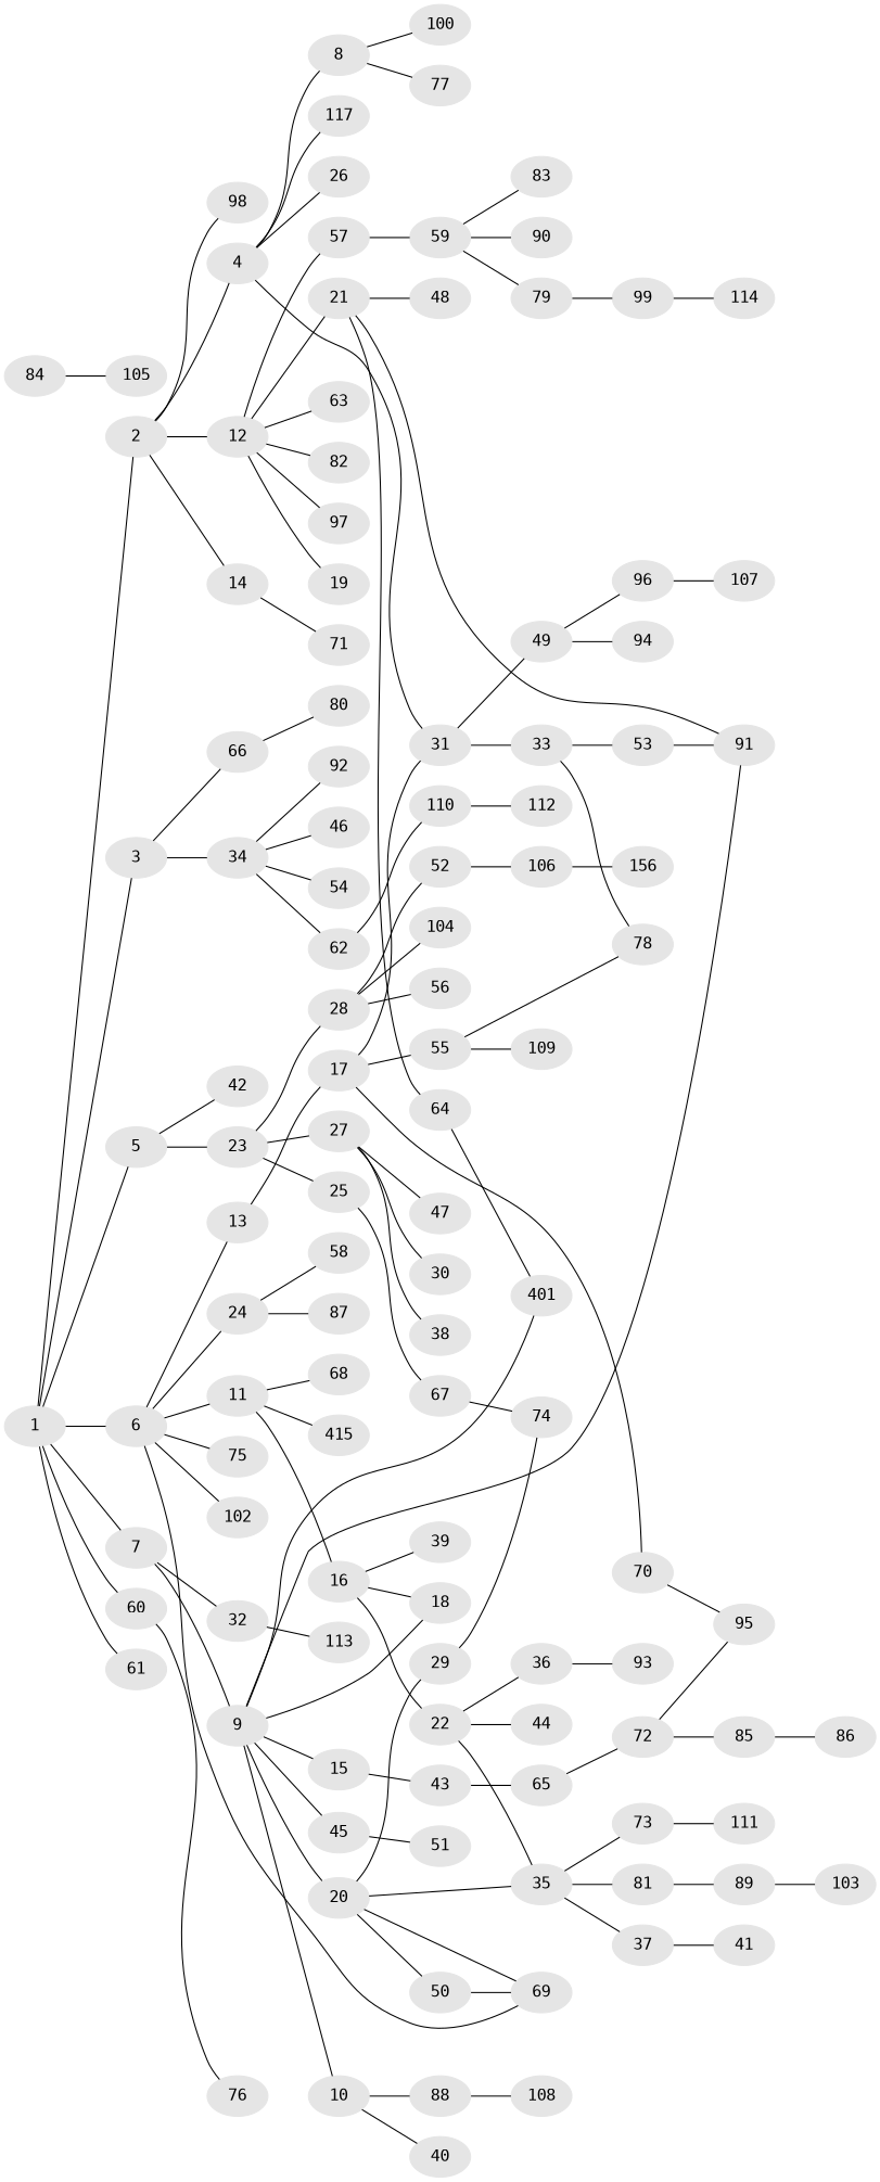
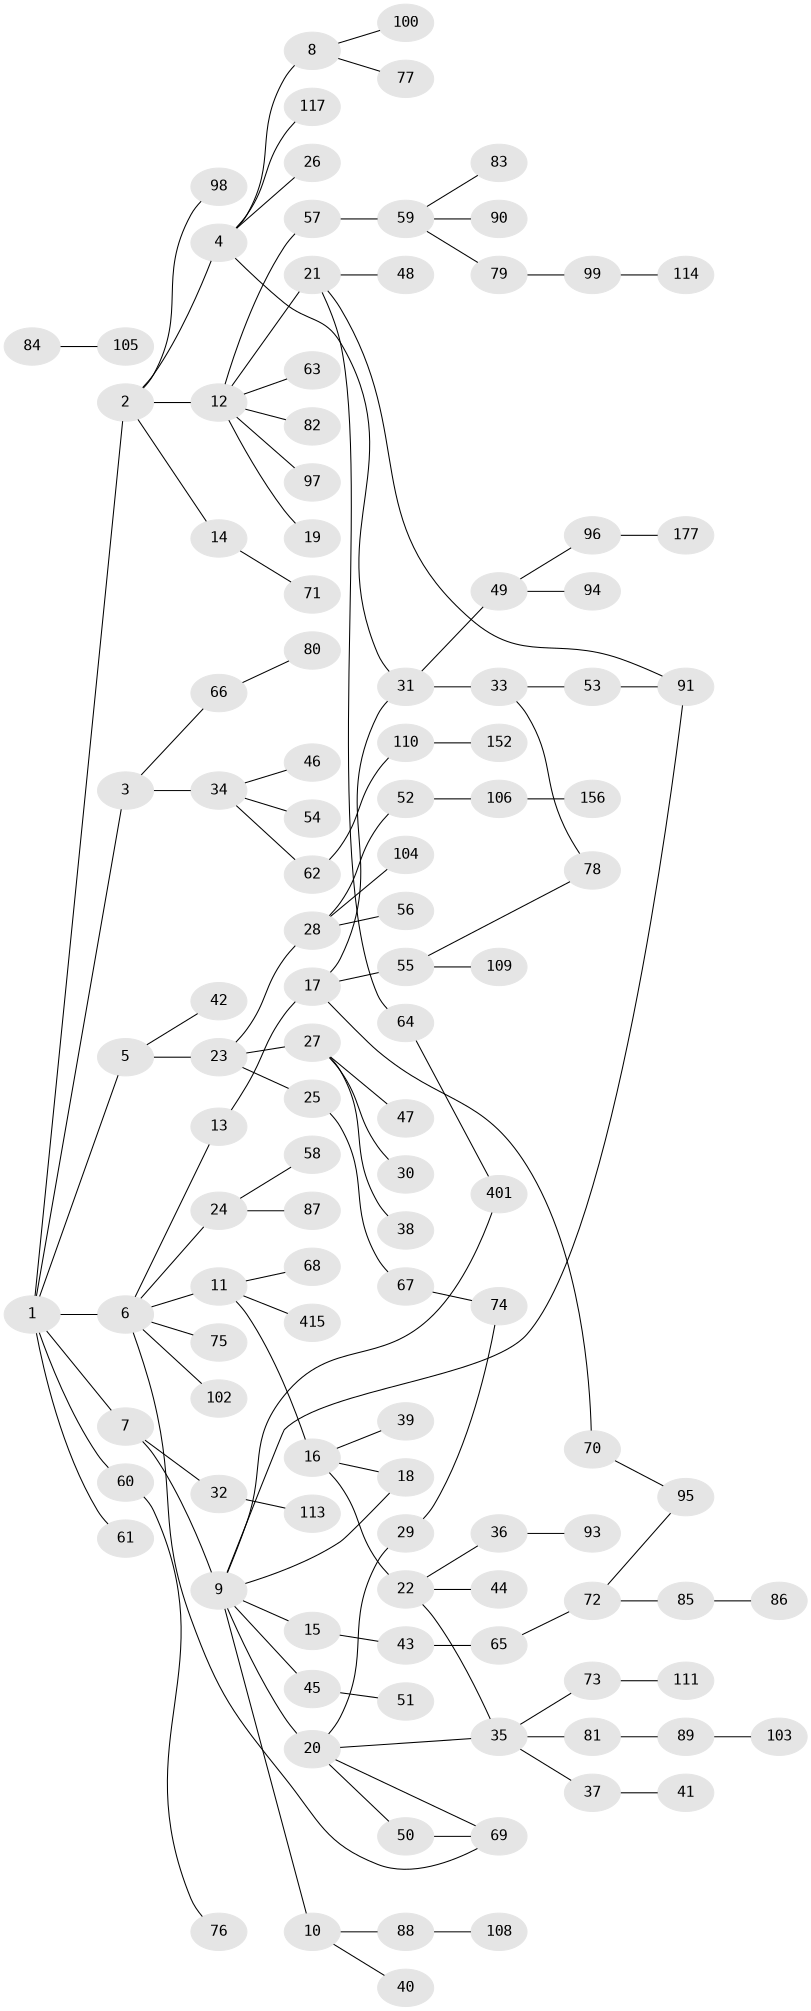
  graph {
    fontname="DejaVu Sans Mono"
    rankdir=LR
    node [color=gray90 fontname="DejaVu Sans Mono" style=filled]
    edge [fontname="DejaVu Sans Mono"]
    1
    2
    3
    5
    6
    7
    60
    61
    4
    12
    14
    98
    34
    66
    23
    42
    11
    13
    24
    69
    75
    102
    9
    32
    76
    8
    26
    31
    117
    19
    21
    57
    63
    82
    97
    71
    46
    54
    62
-   92
    80
    77
    100
    33
    49
    25
    27
    28
    16
    68
    n51 [label=415]
    17
    58
    87
    10
    15
    18
    20
    45
    91
    n61 [label=401]
    113
    40
    88
    43
    29
    35
    50
    51
    108
    22
    39
    48
    64
    59
    55
    70
    65
    36
    44
    78
    109
    95
    74
    37
    73
    81
    93
    67
    30
    38
    47
    52
    56
    104
    106
    53
    94
    96
    110
    41
    111
    89
    72
    84
    105
-   107
+   107 [label=177]
    n108 [label=156]
    79
    83
    90
    99
-   112
+   112 [label=152]
    85
    86
    114
    103
    1 -- 2
    1 -- 3
    1 -- 5
    1 -- 6
    1 -- 7
    1 -- 60
    1 -- 61
    2 -- 4
    2 -- 12
    2 -- 14
    2 -- 98
    3 -- 34
    3 -- 66
    5 -- 23
    5 -- 42
    6 -- 11
    6 -- 13
    6 -- 24
    6 -- 69
    6 -- 75
    6 -- 102
    7 -- 9
    7 -- 32
    60 -- 76
    4 -- 8
    4 -- 26
    4 -- 31
    4 -- 117
    12 -- 19
    12 -- 21
    12 -- 57
    12 -- 63
    12 -- 82
    12 -- 97
    14 -- 71
    34 -- 46
    34 -- 54
    34 -- 62
-   34 -- 92
    66 -- 80
    23 -- 25
    23 -- 27
    23 -- 28
    11 -- 16
    11 -- 68
    11 -- n51
    13 -- 17
    24 -- 58
    24 -- 87
    9 -- 10
    9 -- 15
    9 -- 18
    9 -- 20
    9 -- 45
    9 -- 91
    9 -- n61
    32 -- 113
    8 -- 77
    8 -- 100
    31 -- 33
    31 -- 49
    21 -- 91
    21 -- 48
    21 -- 64
    57 -- 59
    62 -- 110
    33 -- 78
    33 -- 53
    49 -- 94
    49 -- 96
    25 -- 67
    27 -- 30
    27 -- 38
    27 -- 47
    28 -- 52
    28 -- 56
    28 -- 104
    16 -- 18
    16 -- 22
    16 -- 39
    17 -- 31
    17 -- 55
    17 -- 70
    10 -- 40
    10 -- 88
    15 -- 43
    20 -- 69
    20 -- 29
    20 -- 35
    20 -- 50
    45 -- 51
    88 -- 108
    43 -- 65
    29 -- 74
    35 -- 37
    35 -- 73
    35 -- 81
    50 -- 69
    22 -- 35
    22 -- 36
    22 -- 44
    64 -- n61
    59 -- 79
    59 -- 83
    59 -- 90
    55 -- 78
    55 -- 109
    70 -- 95
    65 -- 72
    36 -- 93
    37 -- 41
    73 -- 111
    81 -- 89
    67 -- 74
    52 -- 106
    106 -- n108
    53 -- 91
    96 -- 107
    110 -- 112
    89 -- 103
    72 -- 95
    72 -- 85
    84 -- 105
    79 -- 99
    99 -- 114
    85 -- 86
  }
